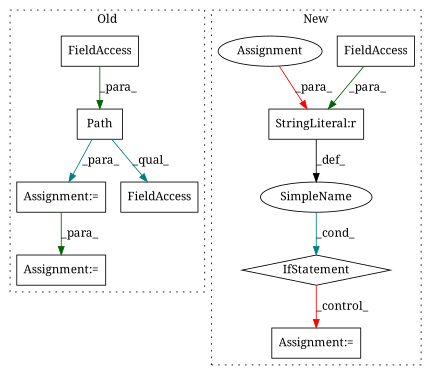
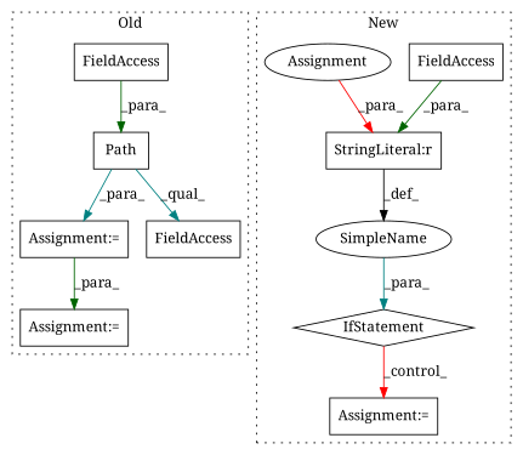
  digraph {
    fontname="Noto Serif"
    node [a=7 fontname="Noto Serif" l=1 shape=box]
    edge [color=teal fontname="Noto Serif"]
    n1 [a=32 l="5,1" label=Path s="910,923"]
    n2 [label="Assignment:=" s=967]
    n3 [label="Assignment:=" s=909]
    n4 [a=22 l=32 label=FieldAccess s=910]
    n5 [a=22 l=8 label=FieldAccess s=915]
    n6 [a=25 l="4,2" label=IfStatement s="1038,1064" shape=diamond]
    n7 [label="Assignment:=" s=1078]
    n8 [a=42 label=SimpleName shape=ellipse l=""]
    n9 [a=27 l=4 label="StringLiteral:r" s=1050]
    n10 [a=22 l=8 label=FieldAccess s=1042]
    n11 [a=45 l=10 label=Assignment s=1054 shape=ellipse]
    subgraph cluster_1 {
      label=Old
      style=dotted
      n1
      n2
      n3
      n4
      n5
    }
    subgraph cluster_2 {
      label=New
      style=dotted
      n6
      n7
      n8
      n9
      n10
      n11
    }
    n1 -> n3 [label=_para_]
    n1 -> n4 [label=_qual_]
    n3 -> n2 [color=darkgreen label=_para_]
    n5 -> n1 [color=darkgreen label=_para_]
    n6 -> n7 [color=red label=_control_]
-   n8 -> n6 [label=_cond_]
+   n8 -> n6 [label=_para_]
    n9 -> n8 [color=black label=_def_]
    n10 -> n9 [color=darkgreen label=_para_]
    n11 -> n9 [color=red label=_para_]
  }
